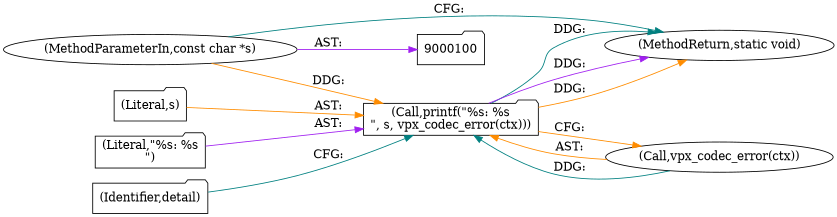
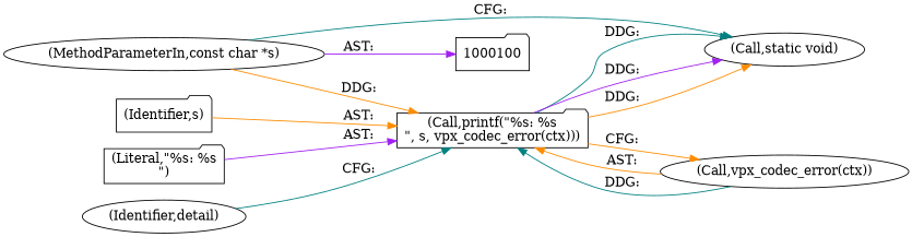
  digraph {
    rankdir=LR
    node [shape=folder]
    edge [color=darkorange]
    n1 [label="(MethodParameterIn,const char *s)" shape=ellipse]
    n2 [label="(Call,printf(\"%s: %s\n\", s, vpx_codec_error(ctx)))"]
-   n3 [label="(MethodReturn,static void)" shape=ellipse]
-   1000100 [label=9000100]
+   n3 [label="(Call,static void)" shape=ellipse]
+   1000100
    n5 [label="(Call,vpx_codec_error(ctx))" shape=ellipse]
-   n6 [label="(Literal,s)"]
+   n6 [label="(Identifier,s)"]
    n7 [label="(Literal,\"%s: %s\n\")"]
-   n8 [label="(Identifier,detail)"]
+   n8 [label="(Identifier,detail)" shape=ellipse]
    n1 -> n2 [label="DDG: "]
    n1 -> n3 [color=teal label="CFG: "]
    n1 -> 1000100 [color=purple label="AST: "]
    n2 -> n3 [color=teal label="DDG: "]
    n2 -> n3 [color=purple label="DDG: "]
    n2 -> n3 [label="DDG: "]
    n2 -> n5 [label="CFG: "]
    n5 -> n2 [label="AST: "]
    n5 -> n2 [color=teal label="DDG: "]
    n6 -> n2 [label="AST: "]
    n7 -> n2 [color=purple label="AST: "]
    n8 -> n2 [color=teal label="CFG: "]
  }
